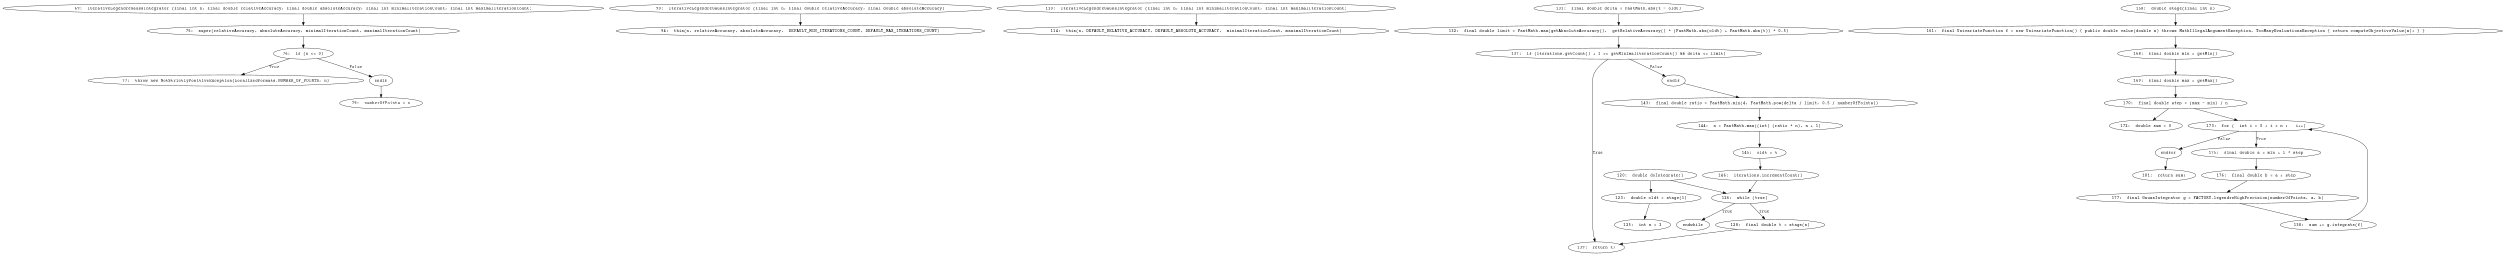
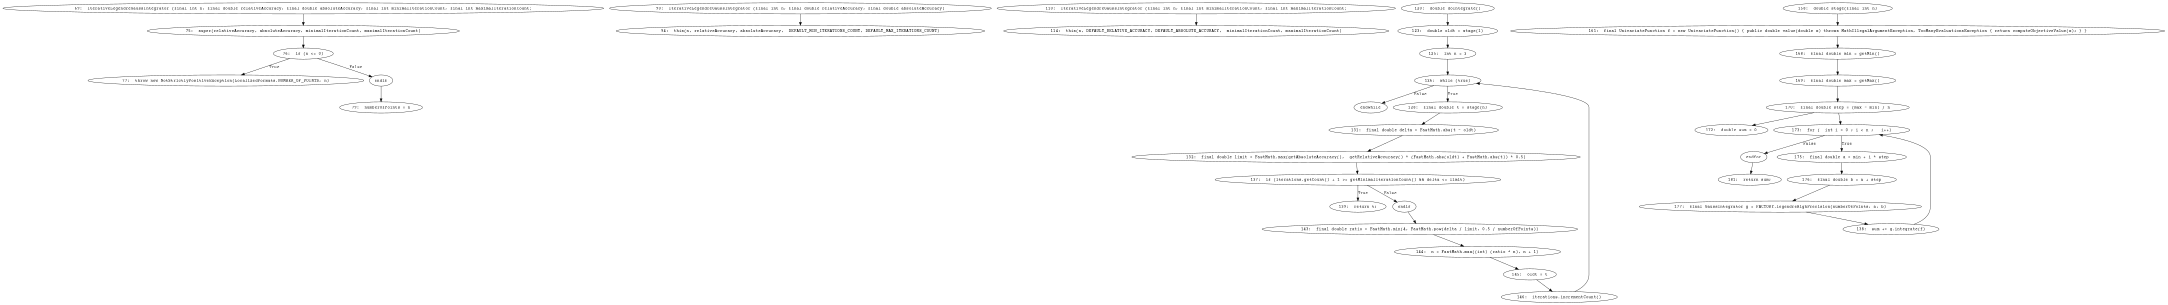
  digraph {
    fontname="Courier Prime"
    node [fontname="Courier Prime"]
    edge [fontname="Courier Prime"]
    n1 [label="69:  IterativeLegendreGaussIntegrator (final int n, final double relativeAccuracy, final double absoluteAccuracy, final int minimalIterationCount, final int maximalIterationCount)"]
    n2 [label="75:  super(relativeAccuracy, absoluteAccuracy, minimalIterationCount, maximalIterationCount)"]
    n3 [label="76:  if (n <= 0)"]
    n4 [label="77:  throw new NotStrictlyPositiveException(LocalizedFormats.NUMBER_OF_POINTS, n)"]
    n5 [label=endif]
    n6 [label="79:  numberOfPoints = n"]
    n7 [label="90:  IterativeLegendreGaussIntegrator (final int n, final double relativeAccuracy, final double absoluteAccuracy)"]
    n8 [label="94:  this(n, relativeAccuracy, absoluteAccuracy,  DEFAULT_MIN_ITERATIONS_COUNT, DEFAULT_MAX_ITERATIONS_COUNT)"]
    n9 [label="110:  IterativeLegendreGaussIntegrator (final int n, final int minimalIterationCount, final int maximalIterationCount)"]
    n10 [label="114:  this(n, DEFAULT_RELATIVE_ACCURACY, DEFAULT_ABSOLUTE_ACCURACY,  minimalIterationCount, maximalIterationCount)"]
    n11 [label="120:  double doIntegrate()"]
    n12 [label="123:  double oldt = stage(1)"]
    n13 [label="125:  int n = 2"]
    n14 [label="126:  while (true)"]
    n15 [label=endwhile]
    n16 [label="128:  final double t = stage(n)"]
    n17 [label="131:  final double delta = FastMath.abs(t - oldt)"]
    n18 [label="132:  final double limit = FastMath.max(getAbsoluteAccuracy(),  getRelativeAccuracy() * (FastMath.abs(oldt) + FastMath.abs(t)) * 0.5)"]
    n19 [label="137:  if (iterations.getCount() + 1 >= getMinimalIterationCount() && delta <= limit)"]
    n20 [label="139:  return t;"]
    n21 [label=endif]
    n22 [label="143:  final double ratio = FastMath.min(4, FastMath.pow(delta / limit, 0.5 / numberOfPoints))"]
    n23 [label="144:  n = FastMath.max((int) (ratio * n), n + 1)"]
    n24 [label="145:  oldt = t"]
    n25 [label="146:  iterations.incrementCount()"]
    n26 [label="158:  double stage(final int n)"]
    n27 [label="161:  final UnivariateFunction f = new UnivariateFunction() { public double value(double x) throws MathIllegalArgumentException, TooManyEvaluationsException { return computeObjectiveValue(x); } }"]
    n28 [label="168:  final double min = getMin()"]
    n29 [label="169:  final double max = getMax()"]
    n30 [label="170:  final double step = (max - min) / n"]
    n31 [label="172:  double sum = 0"]
    n32 [label="173:  for (  int i = 0 ; i < n ;   i++)"]
    n33 [label=endfor]
    n34 [label="175:  final double a = min + i * step"]
    n35 [label="181:  return sum;"]
    n36 [label="176:  final double b = a + step"]
    n37 [label="177:  final GaussIntegrator g = FACTORY.legendreHighPrecision(numberOfPoints, a, b)"]
    n38 [label="138:  sum += g.integrate(f)"]
    n1 -> n2
    n2 -> n3
    n3 -> n4 [label=True]
    n3 -> n5 [label=False]
    n5 -> n6
    n7 -> n8
    n9 -> n10
    n11 -> n12
    n12 -> n13
-   n11 -> n14
-   n14 -> n15 [label=True]
+   n13 -> n14
+   n14 -> n15 [label=False]
    n14 -> n16 [label=True]
-   n16 -> n20
+   n16 -> n17
    n17 -> n18
    n18 -> n19
    n19 -> n20 [label=True]
    n19 -> n21 [label=False]
    n21 -> n22
    n22 -> n23
    n23 -> n24
    n24 -> n25
    n25 -> n14
    n26 -> n27
    n27 -> n28
    n28 -> n29
    n29 -> n30
    n30 -> n31
    n30 -> n32
    n32 -> n33 [label=False]
    n32 -> n34 [label=True]
    n33 -> n35
    n34 -> n36
    n36 -> n37
    n37 -> n38
    n38 -> n32
  }
